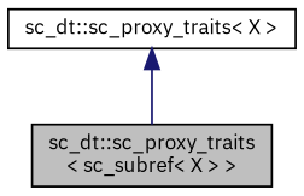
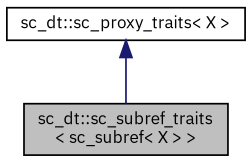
  digraph {
    fontname="IBM Plex Sans"
    node [color=black fontname="IBM Plex Sans" fontsize=10 shape=record style=filled]
-   n1 [fillcolor=grey75 fontcolor=black height=0.2 label="sc_dt::sc_proxy_traits\l\< sc_subref\< X \> \>" width=0.4]
+   n1 [fillcolor=grey75 fontcolor=black height=0.2 label="sc_dt::sc_subref_traits\l\< sc_subref\< X \> \>" width=0.4]
    n2 [fillcolor=white height=0.2 label="sc_dt::sc_proxy_traits\< X \>" width=0.4]
    n2 -> n1 [color=midnightblue dir=back fontname="IBM Plex Sans" fontsize=10 labelfontname=FreeSans labelfontsize=10 style=solid]
  }
